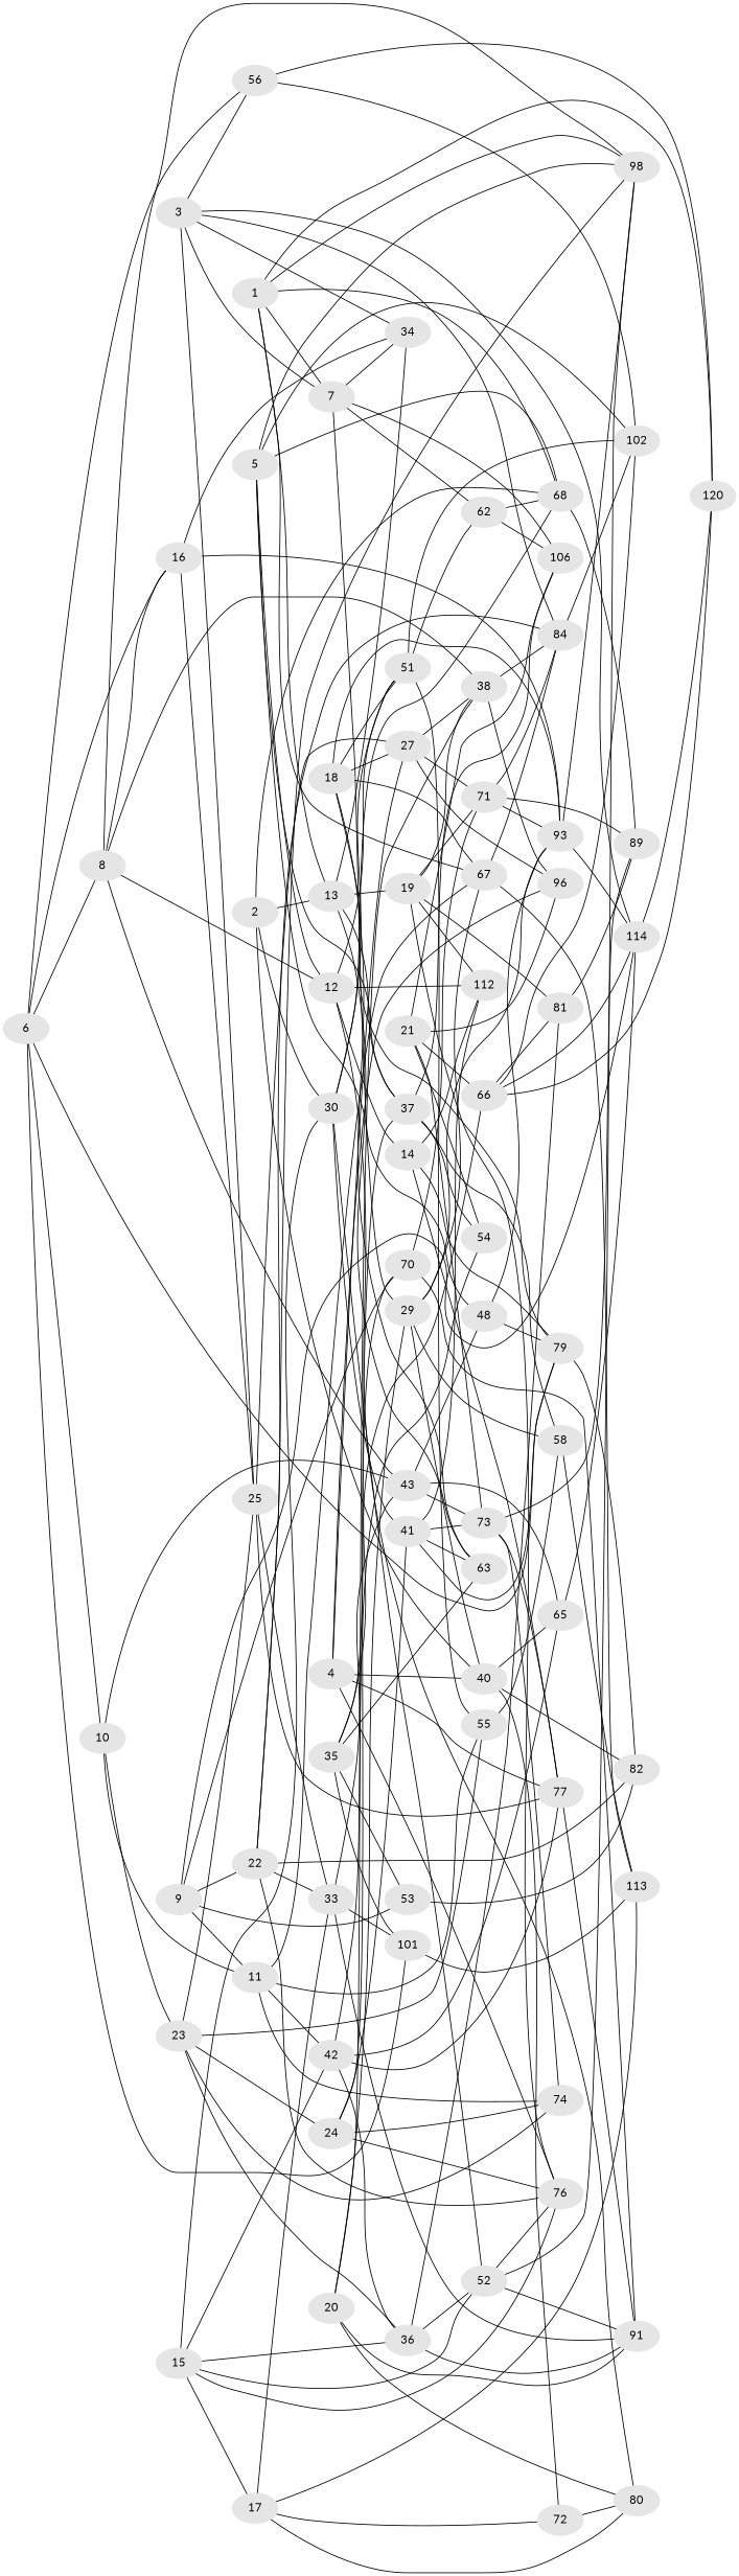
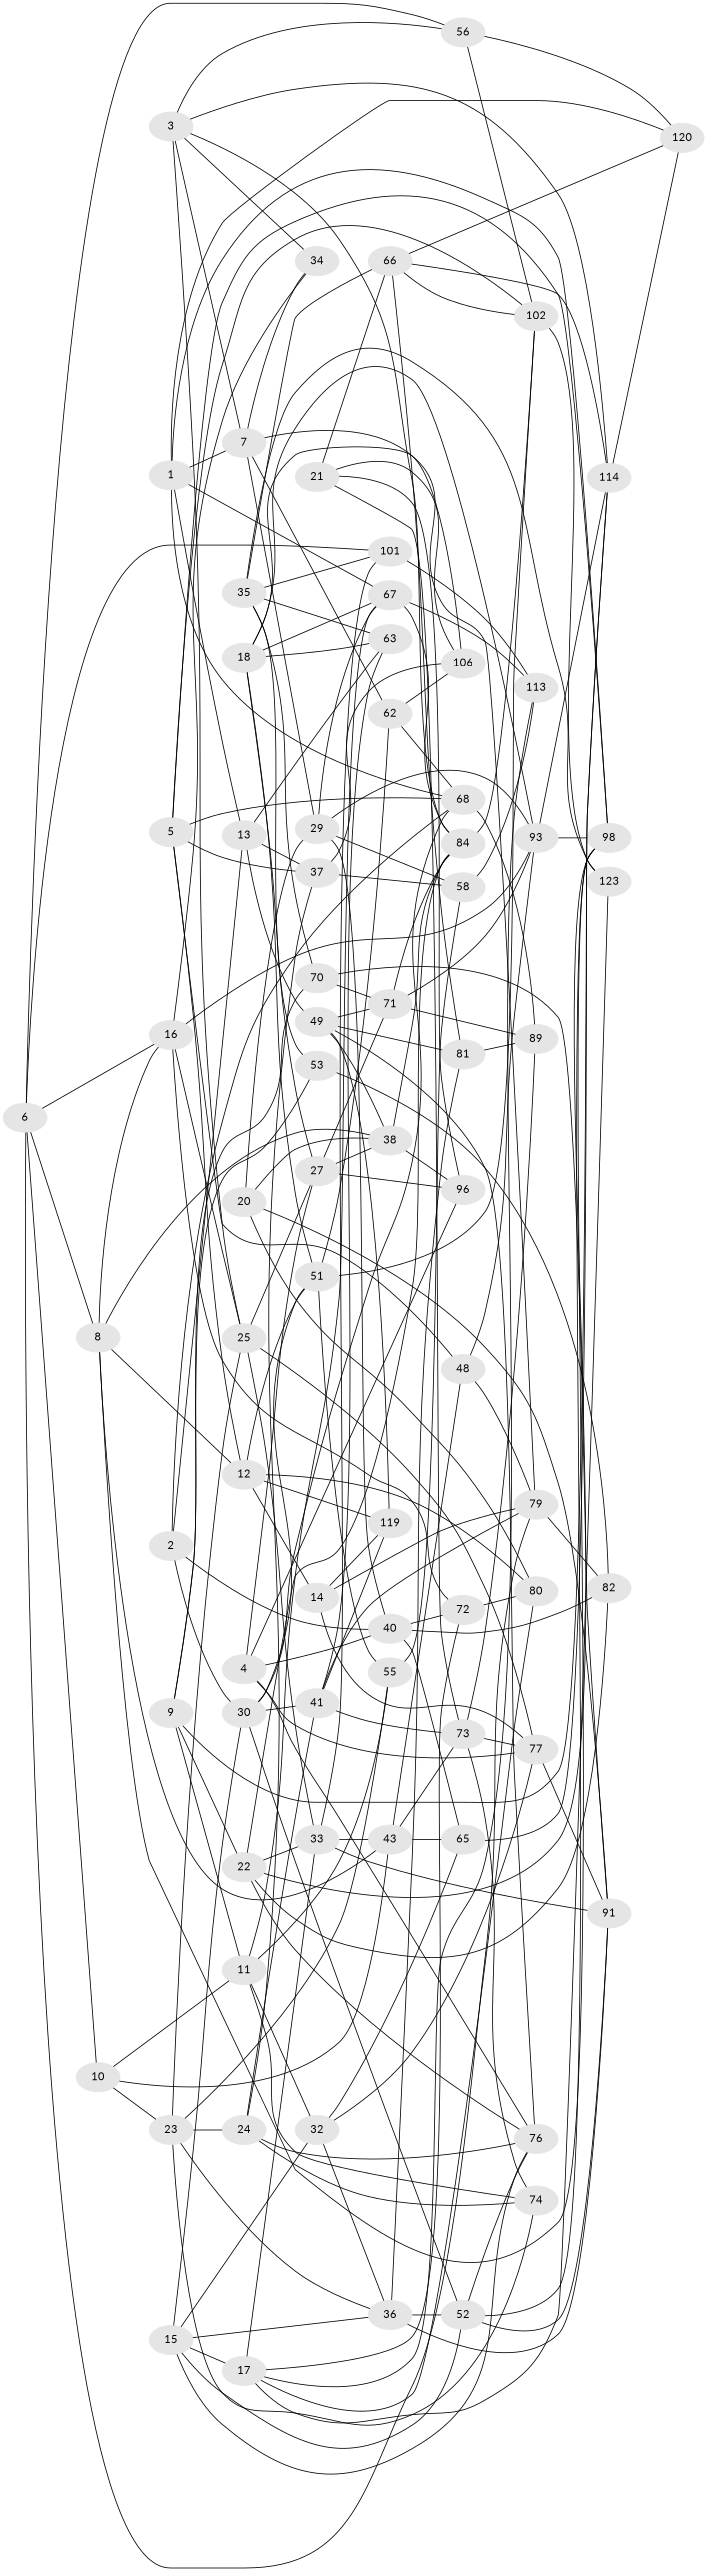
  graph {
    fontname=Lato
    rankdir=LR
    node [color=gray90 fontname=Lato style=filled]
    edge [fontname=Lato]
    1 [super="+46"]
    7 [super="+115"]
    13 [super="+47"]
    n4 [label=67 super="+75"]
    68 [super="+116"]
    98 [super="+103"]
    120
    34
    29 [super="+59"]
    62
    106
    37 [super="+109"]
-   19 [super="+105"]
+   19 [super="+105" label=49]
    63
    84 [super="+90"]
    113
    89
    2
    30 [super="+86"]
    40 [super="+122"]
    51 [super="+124"]
    52 [super="+64"]
    41 [super="+110"]
    72
    82
    65
    3 [super="+92"]
    25 [super="+45"]
    56
    114 [super="+125"]
    27 [super="+69"]
    77 [super="+118"]
    33 [super="+108"]
    102 [super="+104"]
    4 [super="+57"]
    76 [super="+100"]
    96
    38 [super="+111"]
    71 [super="+87"]
    91 [super="+117"]
    5 [super="+42"]
    12 [super="+67"]
    48
    14
    80
-   119 [label=112]
-   54
+   119
    58
    79 [super="+112"]
    93 [super="+107"]
+   123
    6 [super="+26"]
    8 [super="+44"]
    10
    16 [super="+31"]
    101
    43 [super="+50"]
    11 [super="+88"]
    23 [super="+39"]
    73 [super="+95"]
    9 [super="+28"]
    22 [super="+94"]
    53
    70
    74
-   32 [super="+97" label=42]
+   32 [super="+97"]
    55
    36 [super="+83"]
    24
    81
    15 [super="+61"]
    17 [super="+85"]
    18 [super="+78"]
    20
    21 [super="+99"]
    66 [super="+121"]
    35 [super="+49"]
    1 -- 7
    1 -- 13
    1 -- n4
    1 -- 68
    1 -- 98
    1 -- 120
    7 -- 34
    7 -- 29
    7 -- 62
    7 -- 106
-   13 -- 34
    13 -- 37
    13 -- 19
    13 -- 63
    n4 -- 84
    n4 -- 113
    68 -- 89
    29 -- n4
    29 -- 40
    29 -- 58
    29 -- 93
    62 -- 68
    62 -- 106
    37 -- 106
-   37 -- 54
    37 -- 58
    19 -- 76
    19 -- 38
    19 -- 71
    19 -- 119
    19 -- 81
    84 -- 102
    2 -- 13
    2 -- 68
    2 -- 30
    2 -- 40
    30 -- 68
    30 -- 51
    30 -- 52
    30 -- 41
    40 -- 72
    40 -- 82
    40 -- 65
    51 -- 62
    51 -- 102
    51 -- 55
    52 -- 98
    52 -- 76
    52 -- 91
    41 -- 63
    41 -- 119
    41 -- 79
    41 -- 73
    72 -- 80
    65 -- 114
    3 -- 7
    3 -- 34
    3 -- 84
    3 -- 25
    3 -- 56
    3 -- 114
    25 -- 27
    25 -- 77
    25 -- 33
    56 -- 120
    56 -- 102
    114 -- 120
    27 -- 96
    27 -- 38
    27 -- 71
    77 -- 91
    33 -- 91
    33 -- 101
    33 -- 43
+   102 -- 123
    4 -- 40
    4 -- 27
    4 -- 77
    4 -- 76
    4 -- 96
    38 -- 84
    38 -- 96
    71 -- 84
    71 -- 89
    71 -- 93
    5 -- 68
    5 -- 98
    5 -- 37
    5 -- 102
    5 -- 12
    5 -- 48
    12 -- 51
    12 -- 14
    12 -- 80
    12 -- 119
    48 -- 79
    48 -- 93
    14 -- 77
    14 -- 119
    14 -- 79
    58 -- 113
    79 -- 82
    93 -- 98
    93 -- 114
    6 -- 56
    6 -- 79
    6 -- 8
    6 -- 10
    6 -- 16
    6 -- 101
    8 -- 98
    8 -- 38
    8 -- 12
    8 -- 16
    8 -- 43
    10 -- 43
    10 -- 11
    10 -- 23
    16 -- 34
+   16 -- 72
    16 -- 25
    16 -- 93
    101 -- 113
    43 -- 65
    43 -- 48
    43 -- 73
    11 -- n4
    11 -- 74
    11 -- 32
    11 -- 55
    23 -- 25
    23 -- 74
    23 -- 55
    23 -- 36
    23 -- 24
    73 -- 89
    73 -- 77
    73 -- 74
    9 -- 114
    9 -- 11
    9 -- 22
    9 -- 53 [weight=2]
    9 -- 70
    22 -- 98
    22 -- 84
    22 -- 82
    22 -- 33
    22 -- 76
    53 -- 82
    70 -- 71
    70 -- 91
    32 -- 65
    32 -- 77
-   32 -- 54
    32 -- 36
    55 -- 58
    36 -- 52
    36 -- 91
    36 -- 81
    24 -- 37
    24 -- 41
    24 -- 76
    24 -- 74
    81 -- 89
    15 -- 30
    15 -- 52
    15 -- 76
    15 -- 32
    15 -- 36
    15 -- 17
    17 -- 113
    17 -- 72
    17 -- 33
    17 -- 80
+   17 -- 123
    18 -- n4
    18 -- 63
    18 -- 51
    18 -- 27
    18 -- 79
    18 -- 93
    20 -- 29
    20 -- 38
    20 -- 91
    20 -- 80
    21 -- 106
    21 -- 96
-   21 -- 54 [weight=2]
    21 -- 73
    21 -- 66
    66 -- 120
    66 -- 114
    66 -- 102
    66 -- 81
    35 -- 63
+   35 -- 123
    35 -- 101
    35 -- 53
    35 -- 70
    35 -- 66
  }
